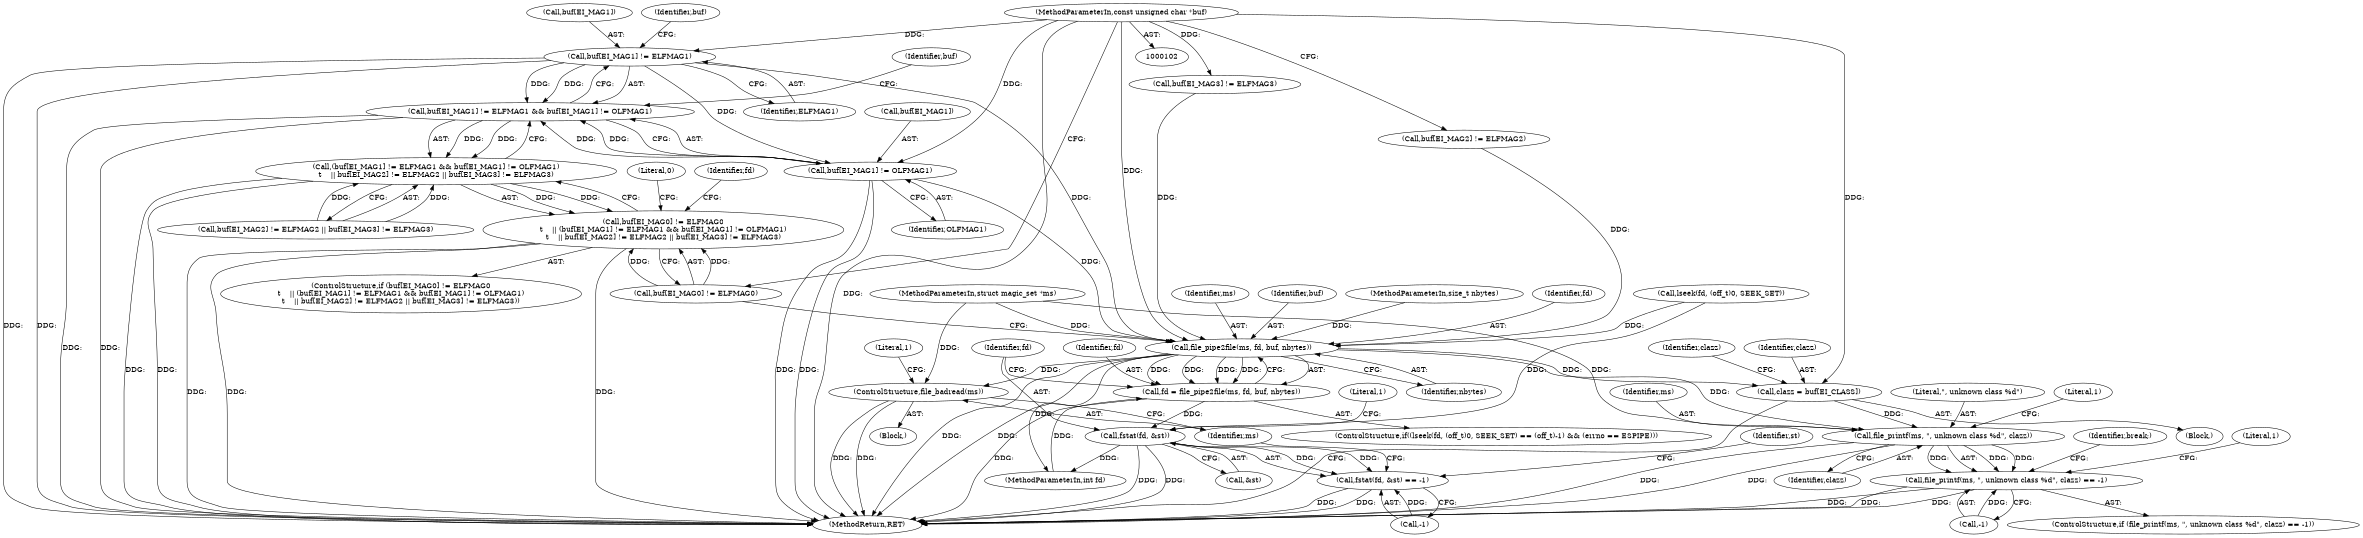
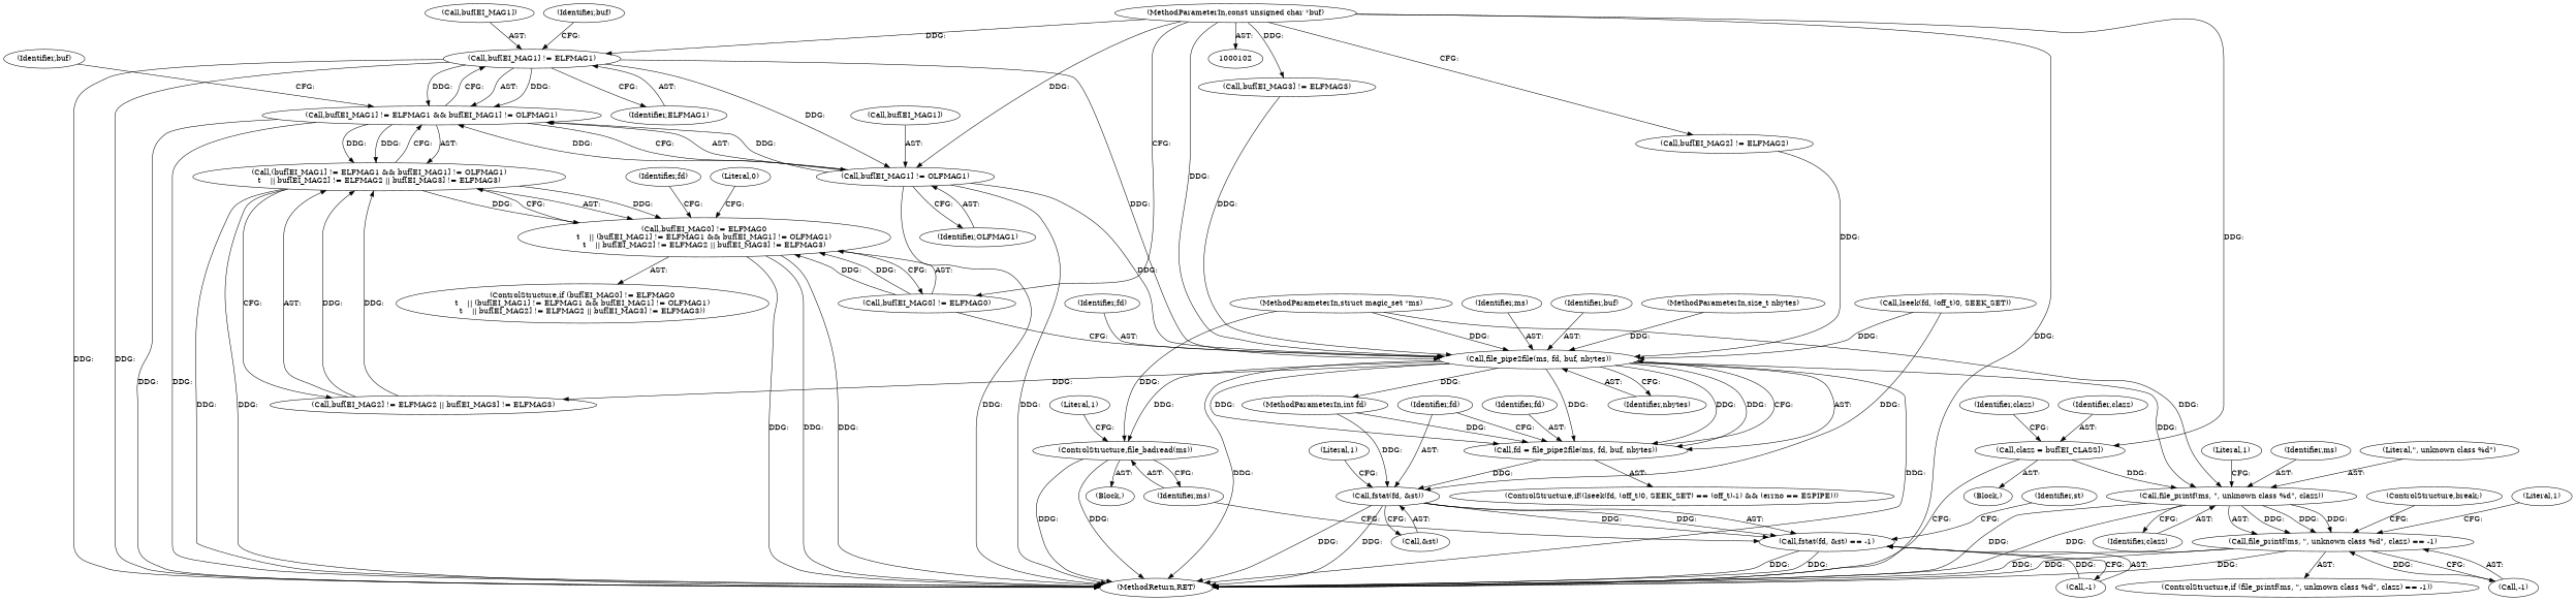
  digraph {
    n1 [label="(Call,buf[EI_MAG1] != ELFMAG1)"]
    n2 [label="(Call,buf[EI_MAG1] != ELFMAG1 && buf[EI_MAG1] != OLFMAG1)"]
    n3 [label="(Call,buf[EI_MAG1] != OLFMAG1)"]
    n4 [label="(Call,file_pipe2file(ms, fd, buf, nbytes))"]
    n5 [label="(MethodReturn,RET)"]
    n6 [label="(Identifier,ELFMAG1)"]
    n7 [label="(Call,(buf[EI_MAG1] != ELFMAG1 && buf[EI_MAG1] != OLFMAG1)\n\t    || buf[EI_MAG2] != ELFMAG2 || buf[EI_MAG3] != ELFMAG3)"]
    n8 [label="(Identifier,OLFMAG1)"]
    n9 [label="(Call,clazz = buf[EI_CLASS])"]
    n10 [label="(Call,fd = file_pipe2file(ms, fd, buf, nbytes))"]
    n11 [label="(ControlStructure,file_badread(ms))"]
    n12 [label="(Call,file_printf(ms, \", unknown class %d\", clazz))"]
    n13 [label="(Identifier,nbytes)"]
    n14 [label="(MethodParameterIn,int fd)"]
    n15 [label="(MethodParameterIn,const unsigned char *buf)"]
    n16 [label="(Call,buf[EI_MAG0] != ELFMAG0)"]
    n17 [label="(Call,buf[EI_MAG3] != ELFMAG3)"]
    n18 [label="(Call,buf[EI_MAG2] != ELFMAG2)"]
    1000102
    n20 [label="(Block,)"]
    n21 [label="(Call,buf[EI_MAG0] != ELFMAG0\n\t    || (buf[EI_MAG1] != ELFMAG1 && buf[EI_MAG1] != OLFMAG1)\n\t    || buf[EI_MAG2] != ELFMAG2 || buf[EI_MAG3] != ELFMAG3)"]
    n22 [label="(Call,buf[EI_MAG2] != ELFMAG2 || buf[EI_MAG3] != ELFMAG3)"]
    n23 [label="(ControlStructure,if (buf[EI_MAG0] != ELFMAG0\n\t    || (buf[EI_MAG1] != ELFMAG1 && buf[EI_MAG1] != OLFMAG1)\n\t    || buf[EI_MAG2] != ELFMAG2 || buf[EI_MAG3] != ELFMAG3))"]
    n24 [label="(Call,fstat(fd, &st))"]
    n25 [label="(ControlStructure,if((lseek(fd, (off_t)0, SEEK_SET) == (off_t)-1) && (errno == ESPIPE)))"]
    n26 [label="(Identifier,ms)"]
    n27 [label="(Block,)"]
    n28 [label="(Call,file_printf(ms, \", unknown class %d\", clazz) == -1)"]
    n29 [label="(Identifier,clazz)"]
    n30 [label="(Call,fstat(fd, &st) == -1)"]
    n31 [label="(Call,&st)"]
    n32 [label="(Call,-1)"]
    n33 [label="(Call,-1)"]
    n34 [label="(ControlStructure,if (file_printf(ms, \", unknown class %d\", clazz) == -1))"]
    n35 [label="(Call,buf[EI_MAG1])"]
    n36 [label="(Call,lseek(fd, (off_t)0, SEEK_SET))"]
    n37 [label="(Identifier,ms)"]
    n38 [label="(Identifier,buf)"]
    n39 [label="(Literal,1)"]
    n40 [label="(Identifier,buf)"]
    n41 [label="(Literal,0)"]
    n42 [label="(Identifier,fd)"]
    n43 [label="(Identifier,fd)"]
    n44 [label="(Literal,1)"]
    n45 [label="(Literal,1)"]
    n46 [label="(Identifier,ms)"]
-   n47 [label="(Identifier,break;)"]
+   n47 [label="(ControlStructure,break;)"]
    n48 [label="(MethodParameterIn,struct magic_set *ms)"]
    n49 [label="(MethodParameterIn,size_t nbytes)"]
    n50 [label="(Literal,\", unknown class %d\")"]
    n51 [label="(Identifier,st)"]
    n52 [label="(Call,buf[EI_MAG1])"]
    n53 [label="(Identifier,clazz)"]
    n54 [label="(Identifier,buf)"]
    n55 [label="(Identifier,clazz)"]
    n56 [label="(Literal,1)"]
    n57 [label="(Identifier,fd)"]
    n58 [label="(Identifier,fd)"]
    n1 -> n2 [label="AST: "]
    n1 -> n2 [label="DDG: "]
    n1 -> n2 [label="DDG: "]
    n1 -> n3 [label="DDG: "]
    n1 -> n4 [label="DDG: "]
    n1 -> n5 [label="DDG: "]
    n1 -> n5 [label="DDG: "]
    n1 -> n6 [label="CFG: "]
    n2 -> n1 [label="CFG: "]
    n2 -> n3 [label="CFG: "]
    n2 -> n5 [label="DDG: "]
    n2 -> n5 [label="DDG: "]
    n2 -> n7 [label="AST: "]
    n2 -> n7 [label="DDG: "]
    n2 -> n7 [label="DDG: "]
    n3 -> n2 [label="AST: "]
    n3 -> n2 [label="DDG: "]
    n3 -> n2 [label="DDG: "]
    n3 -> n4 [label="DDG: "]
    n3 -> n5 [label="DDG: "]
    n3 -> n5 [label="DDG: "]
    n3 -> n8 [label="CFG: "]
    n4 -> n5 [label="DDG: "]
    n4 -> n5 [label="DDG: "]
-   n4 -> n9 [label="DDG: "]
+   n4 -> n22 [label="DDG: "]
    n4 -> n10 [label="AST: "]
    n4 -> n10 [label="DDG: "]
    n4 -> n10 [label="DDG: "]
    n4 -> n10 [label="DDG: "]
    n4 -> n10 [label="DDG: "]
    n4 -> n11 [label="DDG: "]
    n4 -> n12 [label="DDG: "]
    n4 -> n13 [label="CFG: "]
    n4 -> n14 [label="DDG: "]
    n6 -> n1 [label="AST: "]
    n7 -> n2 [label="CFG: "]
    n7 -> n5 [label="DDG: "]
    n7 -> n5 [label="DDG: "]
    n7 -> n21 [label="AST: "]
    n7 -> n21 [label="DDG: "]
    n7 -> n21 [label="DDG: "]
    n7 -> n22 [label="CFG: "]
    n8 -> n3 [label="AST: "]
    n9 -> n5 [label="CFG: "]
    n9 -> n12 [label="DDG: "]
    n9 -> n20 [label="AST: "]
    n10 -> n4 [label="CFG: "]
-   n10 -> n5 [label="DDG: "]
    n10 -> n24 [label="DDG: "]
    n10 -> n25 [label="AST: "]
    n11 -> n5 [label="DDG: "]
    n11 -> n5 [label="DDG: "]
    n11 -> n26 [label="CFG: "]
    n11 -> n27 [label="AST: "]
    n12 -> n5 [label="DDG: "]
    n12 -> n5 [label="DDG: "]
    n12 -> n28 [label="AST: "]
    n12 -> n28 [label="DDG: "]
    n12 -> n28 [label="DDG: "]
    n12 -> n28 [label="DDG: "]
    n12 -> n29 [label="CFG: "]
    n13 -> n4 [label="AST: "]
    n14 -> n10 [label="DDG: "]
-   n24 -> n14 [label="DDG: "]
+   n14 -> n24 [label="DDG: "]
    n15 -> n1 [label="DDG: "]
    n15 -> n3 [label="DDG: "]
    n15 -> n4 [label="DDG: "]
    n15 -> n5 [label="DDG: "]
    n15 -> n9 [label="DDG: "]
    n15 -> n16 [label="CFG: "]
    n15 -> n17 [label="DDG: "]
    n15 -> n18 [label="CFG: "]
    n15 -> 1000102 [label="AST: "]
    n16 -> n4 [label="CFG: "]
    n16 -> n21 [label="AST: "]
    n16 -> n21 [label="DDG: "]
    n16 -> n21 [label="DDG: "]
    n17 -> n4 [label="DDG: "]
    n18 -> n4 [label="DDG: "]
    n21 -> n5 [label="DDG: "]
    n21 -> n5 [label="DDG: "]
    n21 -> n5 [label="DDG: "]
    n21 -> n7 [label="CFG: "]
    n21 -> n16 [label="CFG: "]
    n21 -> n23 [label="AST: "]
    n22 -> n7 [label="AST: "]
    n22 -> n7 [label="DDG: "]
    n22 -> n7 [label="DDG: "]
    n24 -> n5 [label="DDG: "]
    n24 -> n5 [label="DDG: "]
    n24 -> n30 [label="AST: "]
    n24 -> n30 [label="DDG: "]
    n24 -> n30 [label="DDG: "]
    n24 -> n31 [label="CFG: "]
    n26 -> n11 [label="AST: "]
    n26 -> n30 [label="CFG: "]
    n28 -> n5 [label="DDG: "]
    n28 -> n5 [label="DDG: "]
    n28 -> n5 [label="DDG: "]
    n28 -> n33 [label="CFG: "]
    n28 -> n34 [label="AST: "]
    n29 -> n12 [label="AST: "]
    n30 -> n5 [label="DDG: "]
    n30 -> n5 [label="DDG: "]
    n30 -> n32 [label="CFG: "]
    n31 -> n24 [label="AST: "]
    n32 -> n30 [label="AST: "]
    n32 -> n30 [label="DDG: "]
    n33 -> n28 [label="AST: "]
    n33 -> n28 [label="DDG: "]
    n35 -> n1 [label="AST: "]
    n36 -> n4 [label="DDG: "]
    n36 -> n24 [label="DDG: "]
    n37 -> n4 [label="AST: "]
    n38 -> n4 [label="AST: "]
    n39 -> n24 [label="CFG: "]
    n40 -> n2 [label="CFG: "]
    n41 -> n21 [label="CFG: "]
    n42 -> n10 [label="AST: "]
    n43 -> n10 [label="CFG: "]
    n43 -> n24 [label="AST: "]
    n44 -> n12 [label="CFG: "]
    n45 -> n11 [label="CFG: "]
    n46 -> n12 [label="AST: "]
    n47 -> n28 [label="CFG: "]
    n48 -> n4 [label="DDG: "]
    n48 -> n11 [label="DDG: "]
    n48 -> n12 [label="DDG: "]
    n49 -> n4 [label="DDG: "]
    n50 -> n12 [label="AST: "]
    n51 -> n30 [label="CFG: "]
    n52 -> n3 [label="AST: "]
    n53 -> n9 [label="CFG: "]
    n54 -> n1 [label="CFG: "]
    n55 -> n9 [label="AST: "]
    n56 -> n28 [label="CFG: "]
    n57 -> n4 [label="AST: "]
    n58 -> n21 [label="CFG: "]
  }
